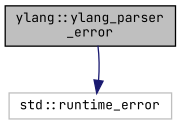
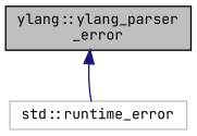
  digraph {
    fontname="JetBrains Mono"
    node [fontname="JetBrains Mono" fontsize=10 shape=record style=filled]
    n1 [color=black fillcolor=grey75 fontcolor=black height=0.2 label="ylang::ylang_parser\l_error" width=0.4]
    n2 [color=grey75 fillcolor=white height=0.2 label="std::runtime_error" width=0.4]
-   n2 -> n1 [color=midnightblue dir=back fontname="JetBrains Mono" fontsize=10 labelfontname=Helvetica labelfontsize=10 style=solid]
+   n1 -> n2 [color=midnightblue dir=back fontname="JetBrains Mono" fontsize=10 labelfontname=Helvetica labelfontsize=10 style=solid]
  }
